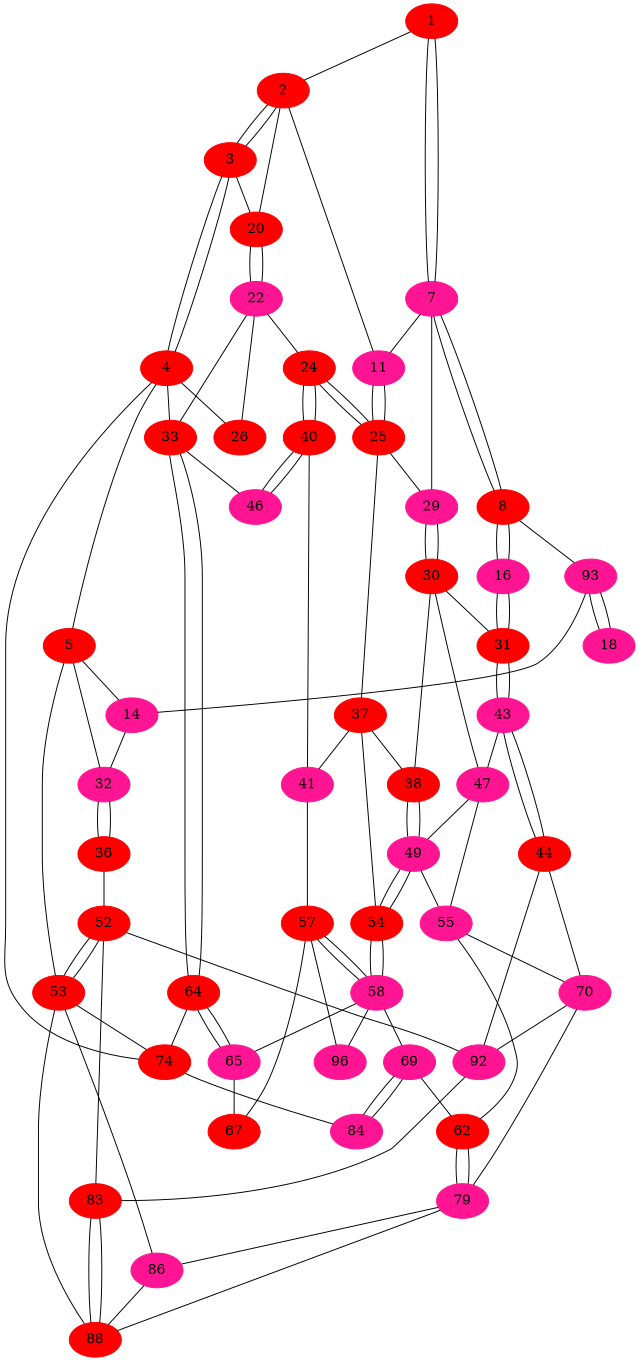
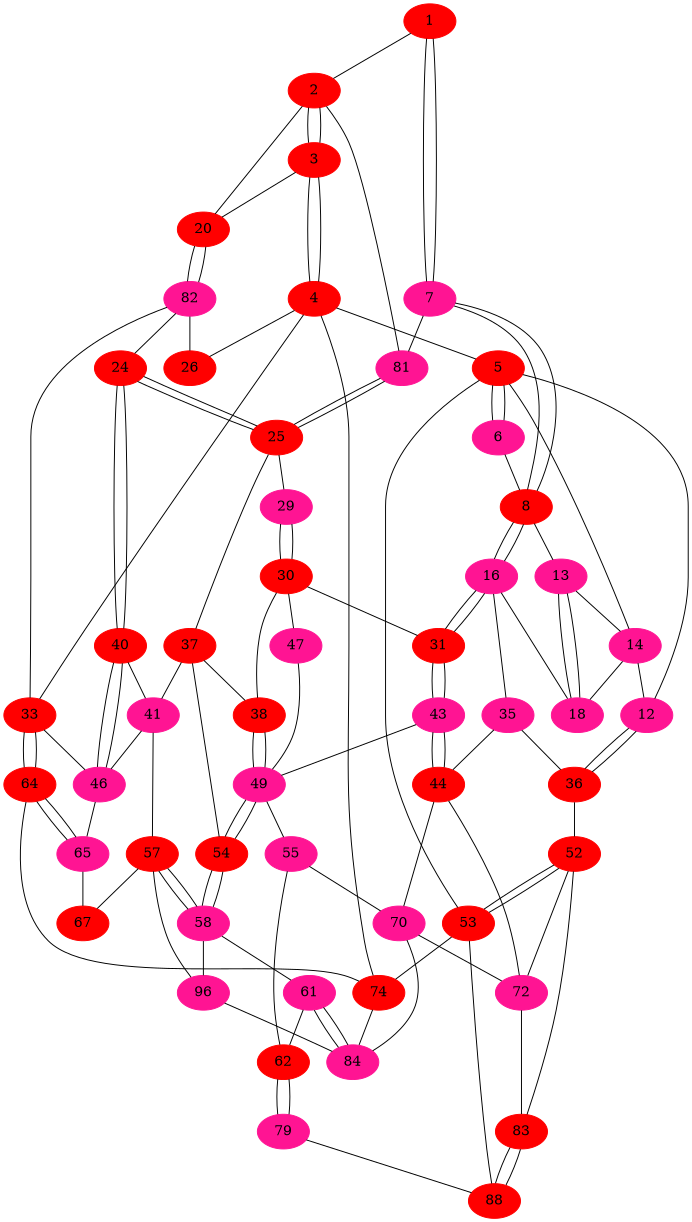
  graph {
    node [color=red style=filled]
    2 [super="+10"]
    1
    7 [color=deeppink super="+12"]
    3
-   11 [color=deeppink]
+   11 [color=deeppink label=81]
    20 [super="+21"]
    8 [super="+9"]
    29 [color=deeppink]
    4 [super="+27"]
    25 [super="+28"]
-   22 [color=deeppink super="+23"]
+   22 [color=deeppink super="+23" label=82]
    5 [super="+15"]
    26
    33 [super="+34"]
    74
+   6 [color=deeppink]
    14 [color=deeppink super="+19"]
-   32 [color=deeppink]
+   32 [color=deeppink label=12]
    53 [super="+90"]
    46 [color=deeppink super="+59"]
    64 [super="+75"]
    84 [color=deeppink super="+85"]
    18 [color=deeppink]
    36 [super="+51"]
-   86 [color=deeppink super="+87"]
    88 [super="+89"]
-   13 [color=deeppink label=93]
+   13 [color=deeppink]
    16 [color=deeppink super="+17"]
    30 [super="+39"]
    31
+   35 [color=deeppink super="+45"]
    37 [super="+42"]
    43 [color=deeppink]
    44 [super="+71"]
    24
    40
    41 [color=deeppink super="+56"]
    38
    54
    47 [color=deeppink super="+48"]
    49 [color=deeppink super="+50"]
    55 [color=deeppink super="+63"]
    52 [super="+73"]
    65 [color=deeppink super="+66"]
    70 [color=deeppink super="+81"]
-   72 [color=deeppink super="+82" label=92]
+   72 [color=deeppink super="+82"]
    83
    57 [super="+68"]
    58 [color=deeppink super="+60"]
    67 [super="+69"]
    n51 [color=deeppink label=96 super="+78"]
    79 [color=deeppink super="+80"]
    62
-   61 [color=deeppink label=69]
+   61 [color=deeppink]
    2 -- 3
    2 -- 3
    2 -- 11
    2 -- 20
    1 -- 2
    1 -- 7
    1 -- 7
    7 -- 11
    7 -- 8
    7 -- 8
-   7 -- 29
    3 -- 20
    3 -- 4
    3 -- 4
    11 -- 25
    11 -- 25
    20 -- 22
    20 -- 22
    8 -- 13
    8 -- 16
    8 -- 16
    29 -- 30
    29 -- 30
    4 -- 5
    4 -- 26
    4 -- 33
    4 -- 74
    25 -- 29
    25 -- 37
    22 -- 26
    22 -- 33
    22 -- 24
+   5 -- 6
+   5 -- 6
    5 -- 14
    5 -- 32
    5 -- 53
    33 -- 46
    33 -- 64
    33 -- 64
    74 -- 84
+   6 -- 8
    14 -- 32
+   14 -- 18
    32 -- 36
    32 -- 36
    53 -- 74
-   53 -- 86
    53 -- 88
-   58 -- 65
+   46 -- 65
    64 -- 74
    64 -- 65
    64 -- 65
    36 -- 52
-   86 -- 88
    13 -- 14
    13 -- 18
    13 -- 18
+   16 -- 18
    16 -- 31
    16 -- 31
+   16 -- 35
    30 -- 31
    30 -- 38
    30 -- 47
    31 -- 43
    31 -- 43
+   35 -- 36 [weight=2]
+   35 -- 44
    37 -- 41
    37 -- 38
    37 -- 54
    43 -- 44
    43 -- 44
-   43 -- 47
+   43 -- 49
    44 -- 70
    44 -- 72
    24 -- 25
    24 -- 25
    24 -- 40
    24 -- 40
    40 -- 46
    40 -- 46
    40 -- 41
+   41 -- 46
    41 -- 57
    38 -- 49
    38 -- 49
    54 -- 58
    54 -- 58
    47 -- 49
-   47 -- 55
    49 -- 54
    49 -- 54
    49 -- 55
    55 -- 70
    55 -- 62
    52 -- 53
    52 -- 53
    52 -- 72
    52 -- 83
    65 -- 67 [weight=2]
    70 -- 72
-   70 -- 79
+   70 -- 84
    72 -- 83
    83 -- 88
    83 -- 88
    57 -- 58
    57 -- 58
    57 -- 67
    57 -- n51
    58 -- n51
    58 -- 61
-   79 -- 86
+   n51 -- 84
    79 -- 88
    62 -- 79
    62 -- 79
    61 -- 84
    61 -- 84
    61 -- 62
  }
